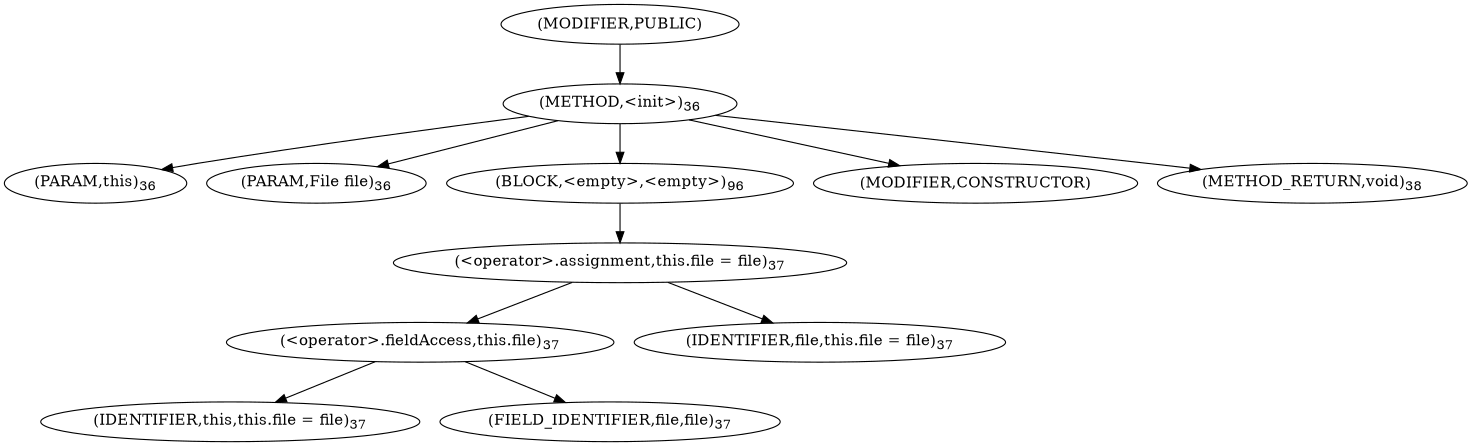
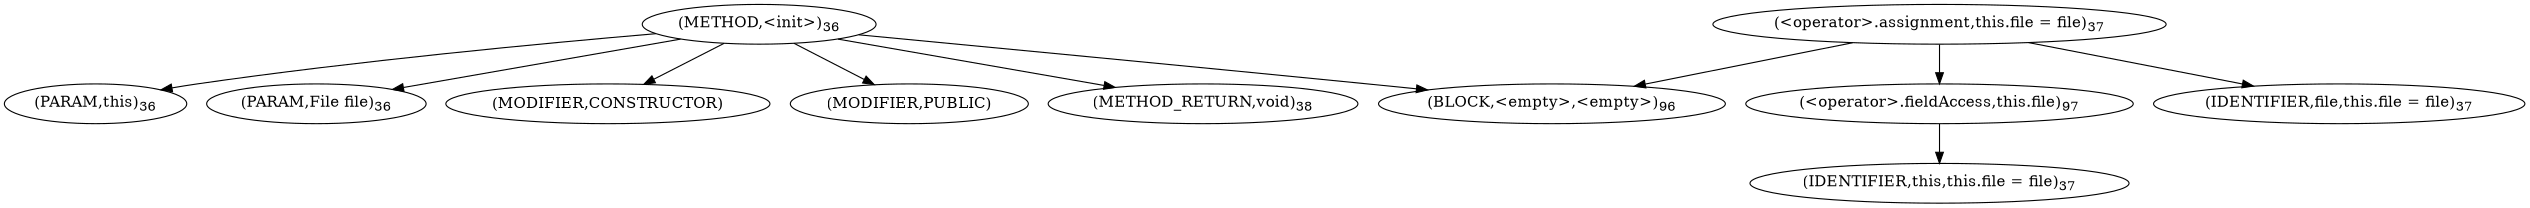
  digraph {
    n1 [label=<(METHOD,&lt;init&gt;)<SUB>36</SUB>>]
    n2 [label=<(PARAM,this)<SUB>36</SUB>>]
    n3 [label=<(PARAM,File file)<SUB>36</SUB>>]
    n4 [label=<(BLOCK,&lt;empty&gt;,&lt;empty&gt;)<SUB>96</SUB>>]
    n5 [label=<(MODIFIER,CONSTRUCTOR)>]
    n6 [label=<(MODIFIER,PUBLIC)>]
    n7 [label=<(METHOD_RETURN,void)<SUB>38</SUB>>]
    n8 [label=<(&lt;operator&gt;.assignment,this.file = file)<SUB>37</SUB>>]
-   n9 [label=<(&lt;operator&gt;.fieldAccess,this.file)<SUB>37</SUB>>]
+   n9 [label=<(&lt;operator&gt;.fieldAccess,this.file)<SUB>97</SUB>>]
    n10 [label=<(IDENTIFIER,file,this.file = file)<SUB>37</SUB>>]
    n11 [label=<(IDENTIFIER,this,this.file = file)<SUB>37</SUB>>]
-   n12 [label=<(FIELD_IDENTIFIER,file,file)<SUB>37</SUB>>]
    n1 -> n2
    n1 -> n3
    n1 -> n4
    n1 -> n5
-   n6 -> n1
+   n1 -> n6
    n1 -> n7
-   n4 -> n8
+   n8 -> n4
    n8 -> n9
    n8 -> n10
    n9 -> n11
-   n9 -> n12
  }
